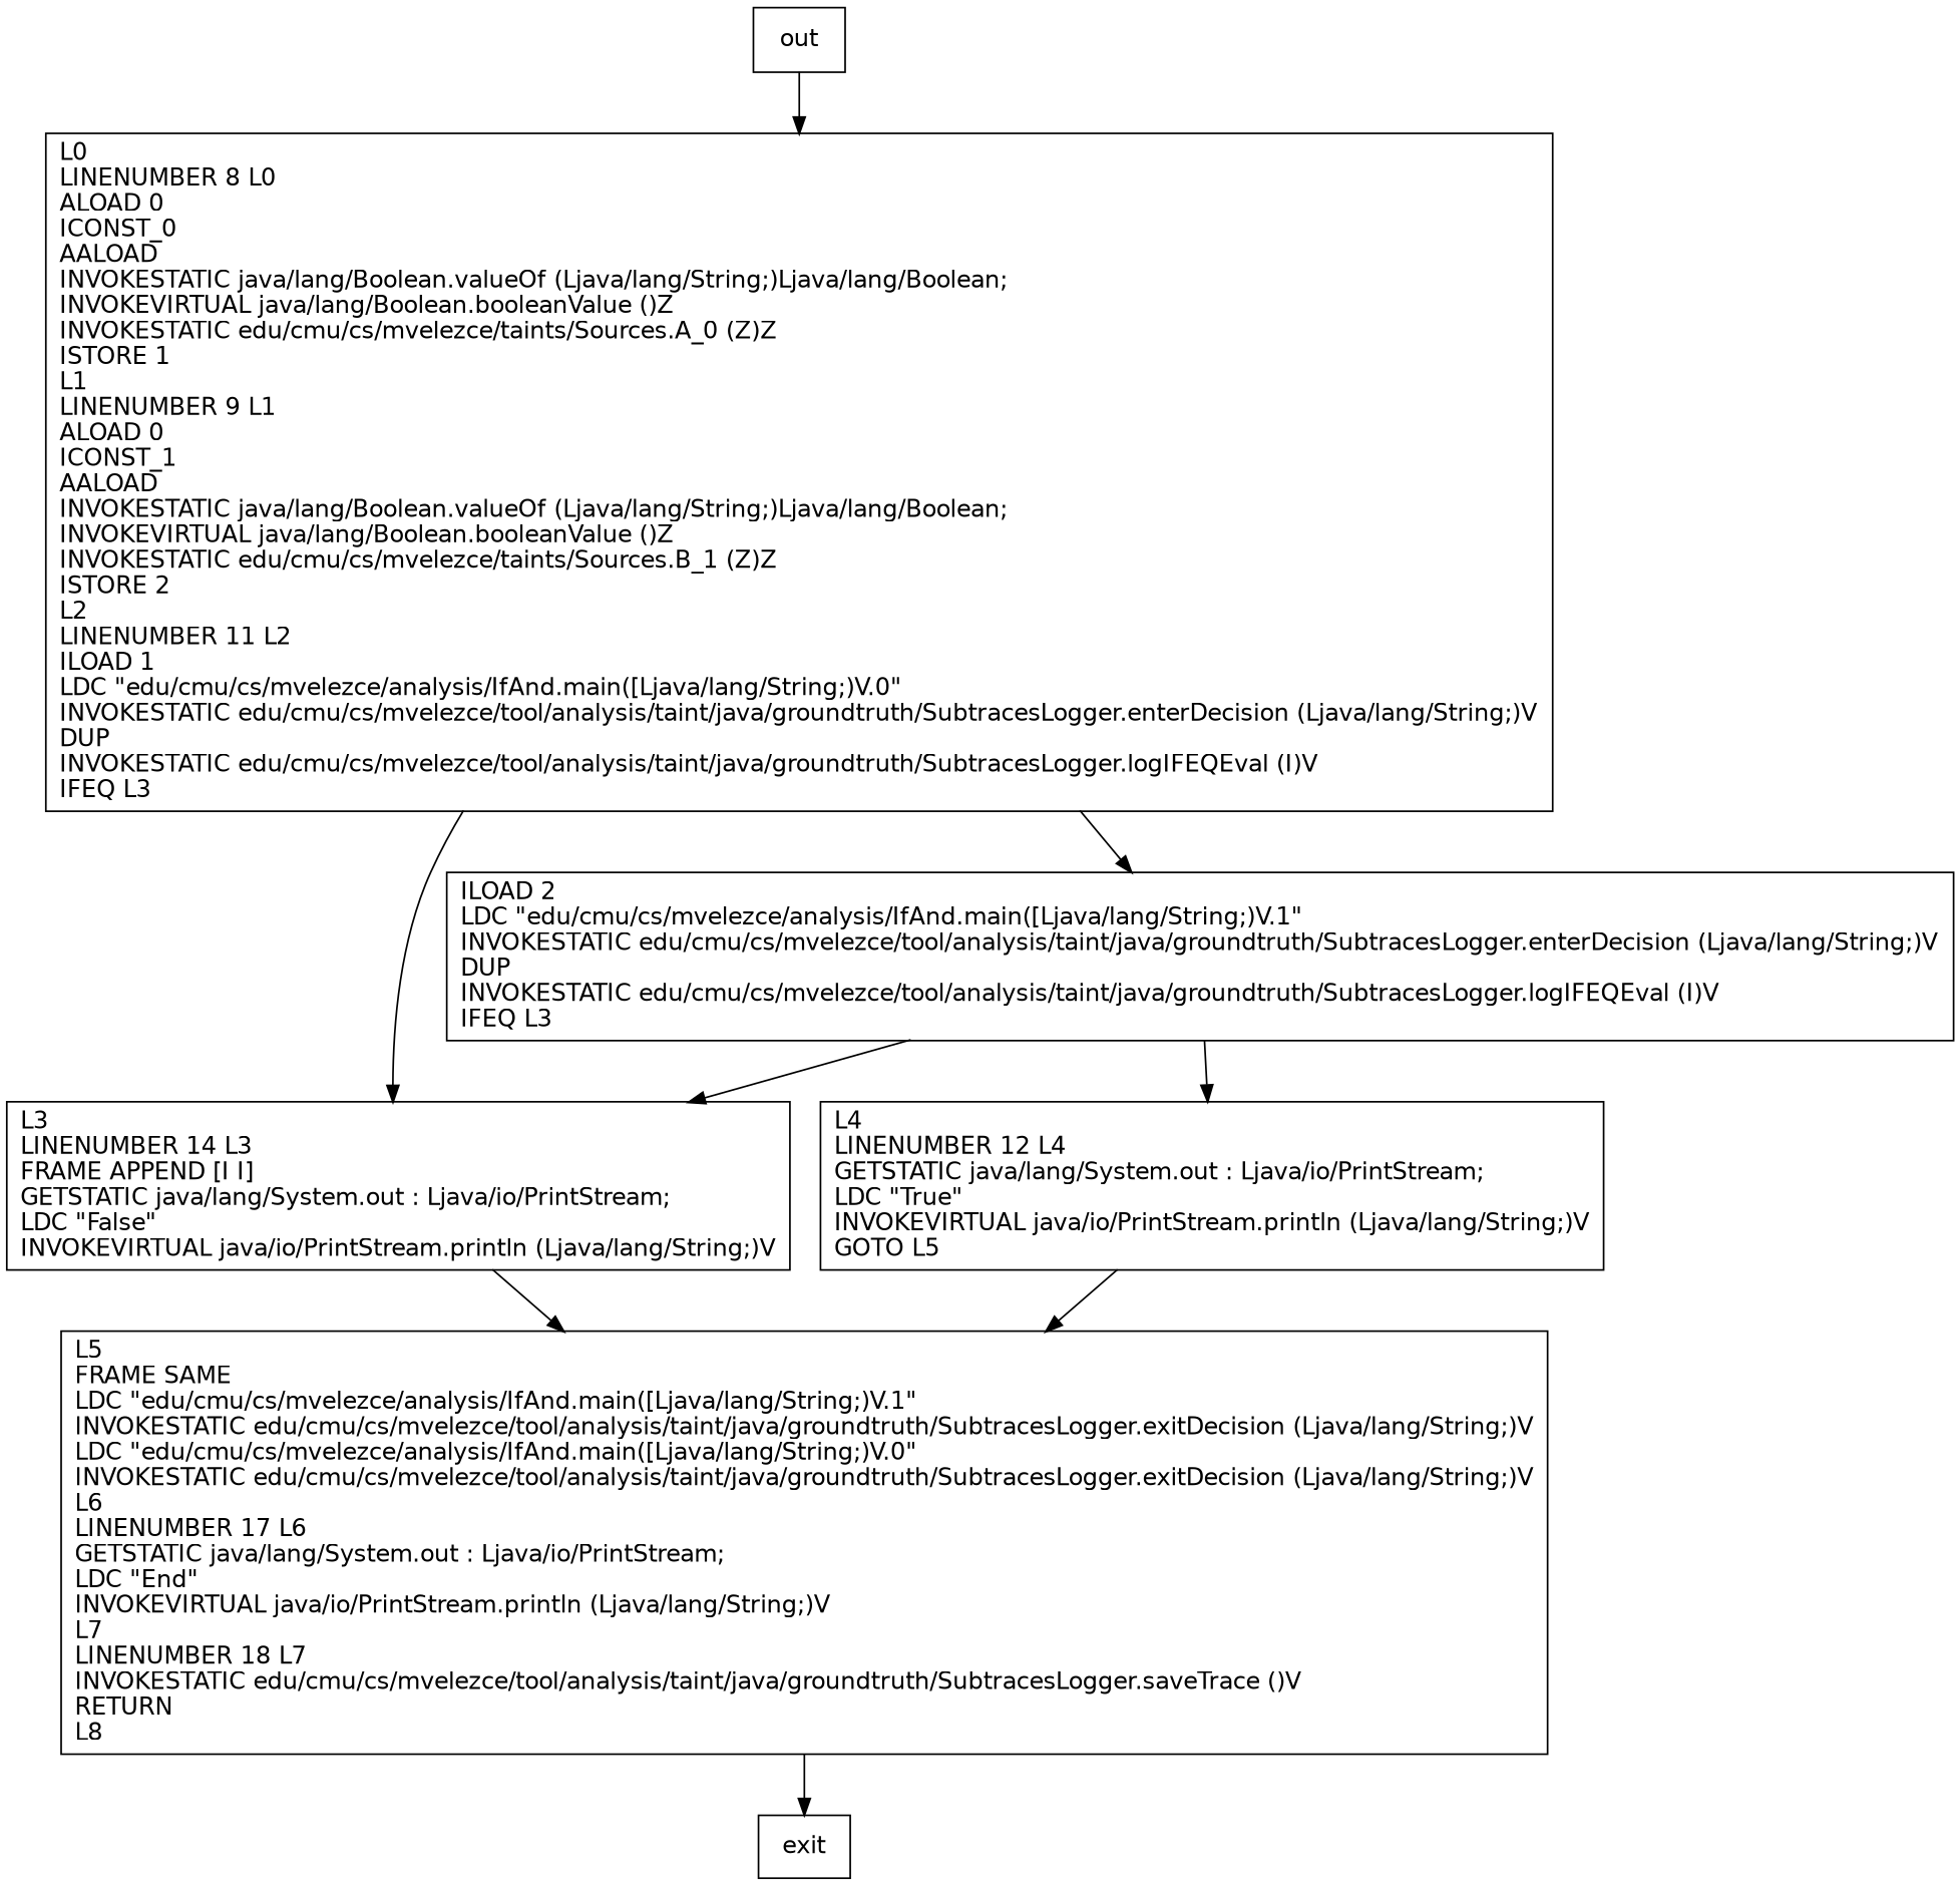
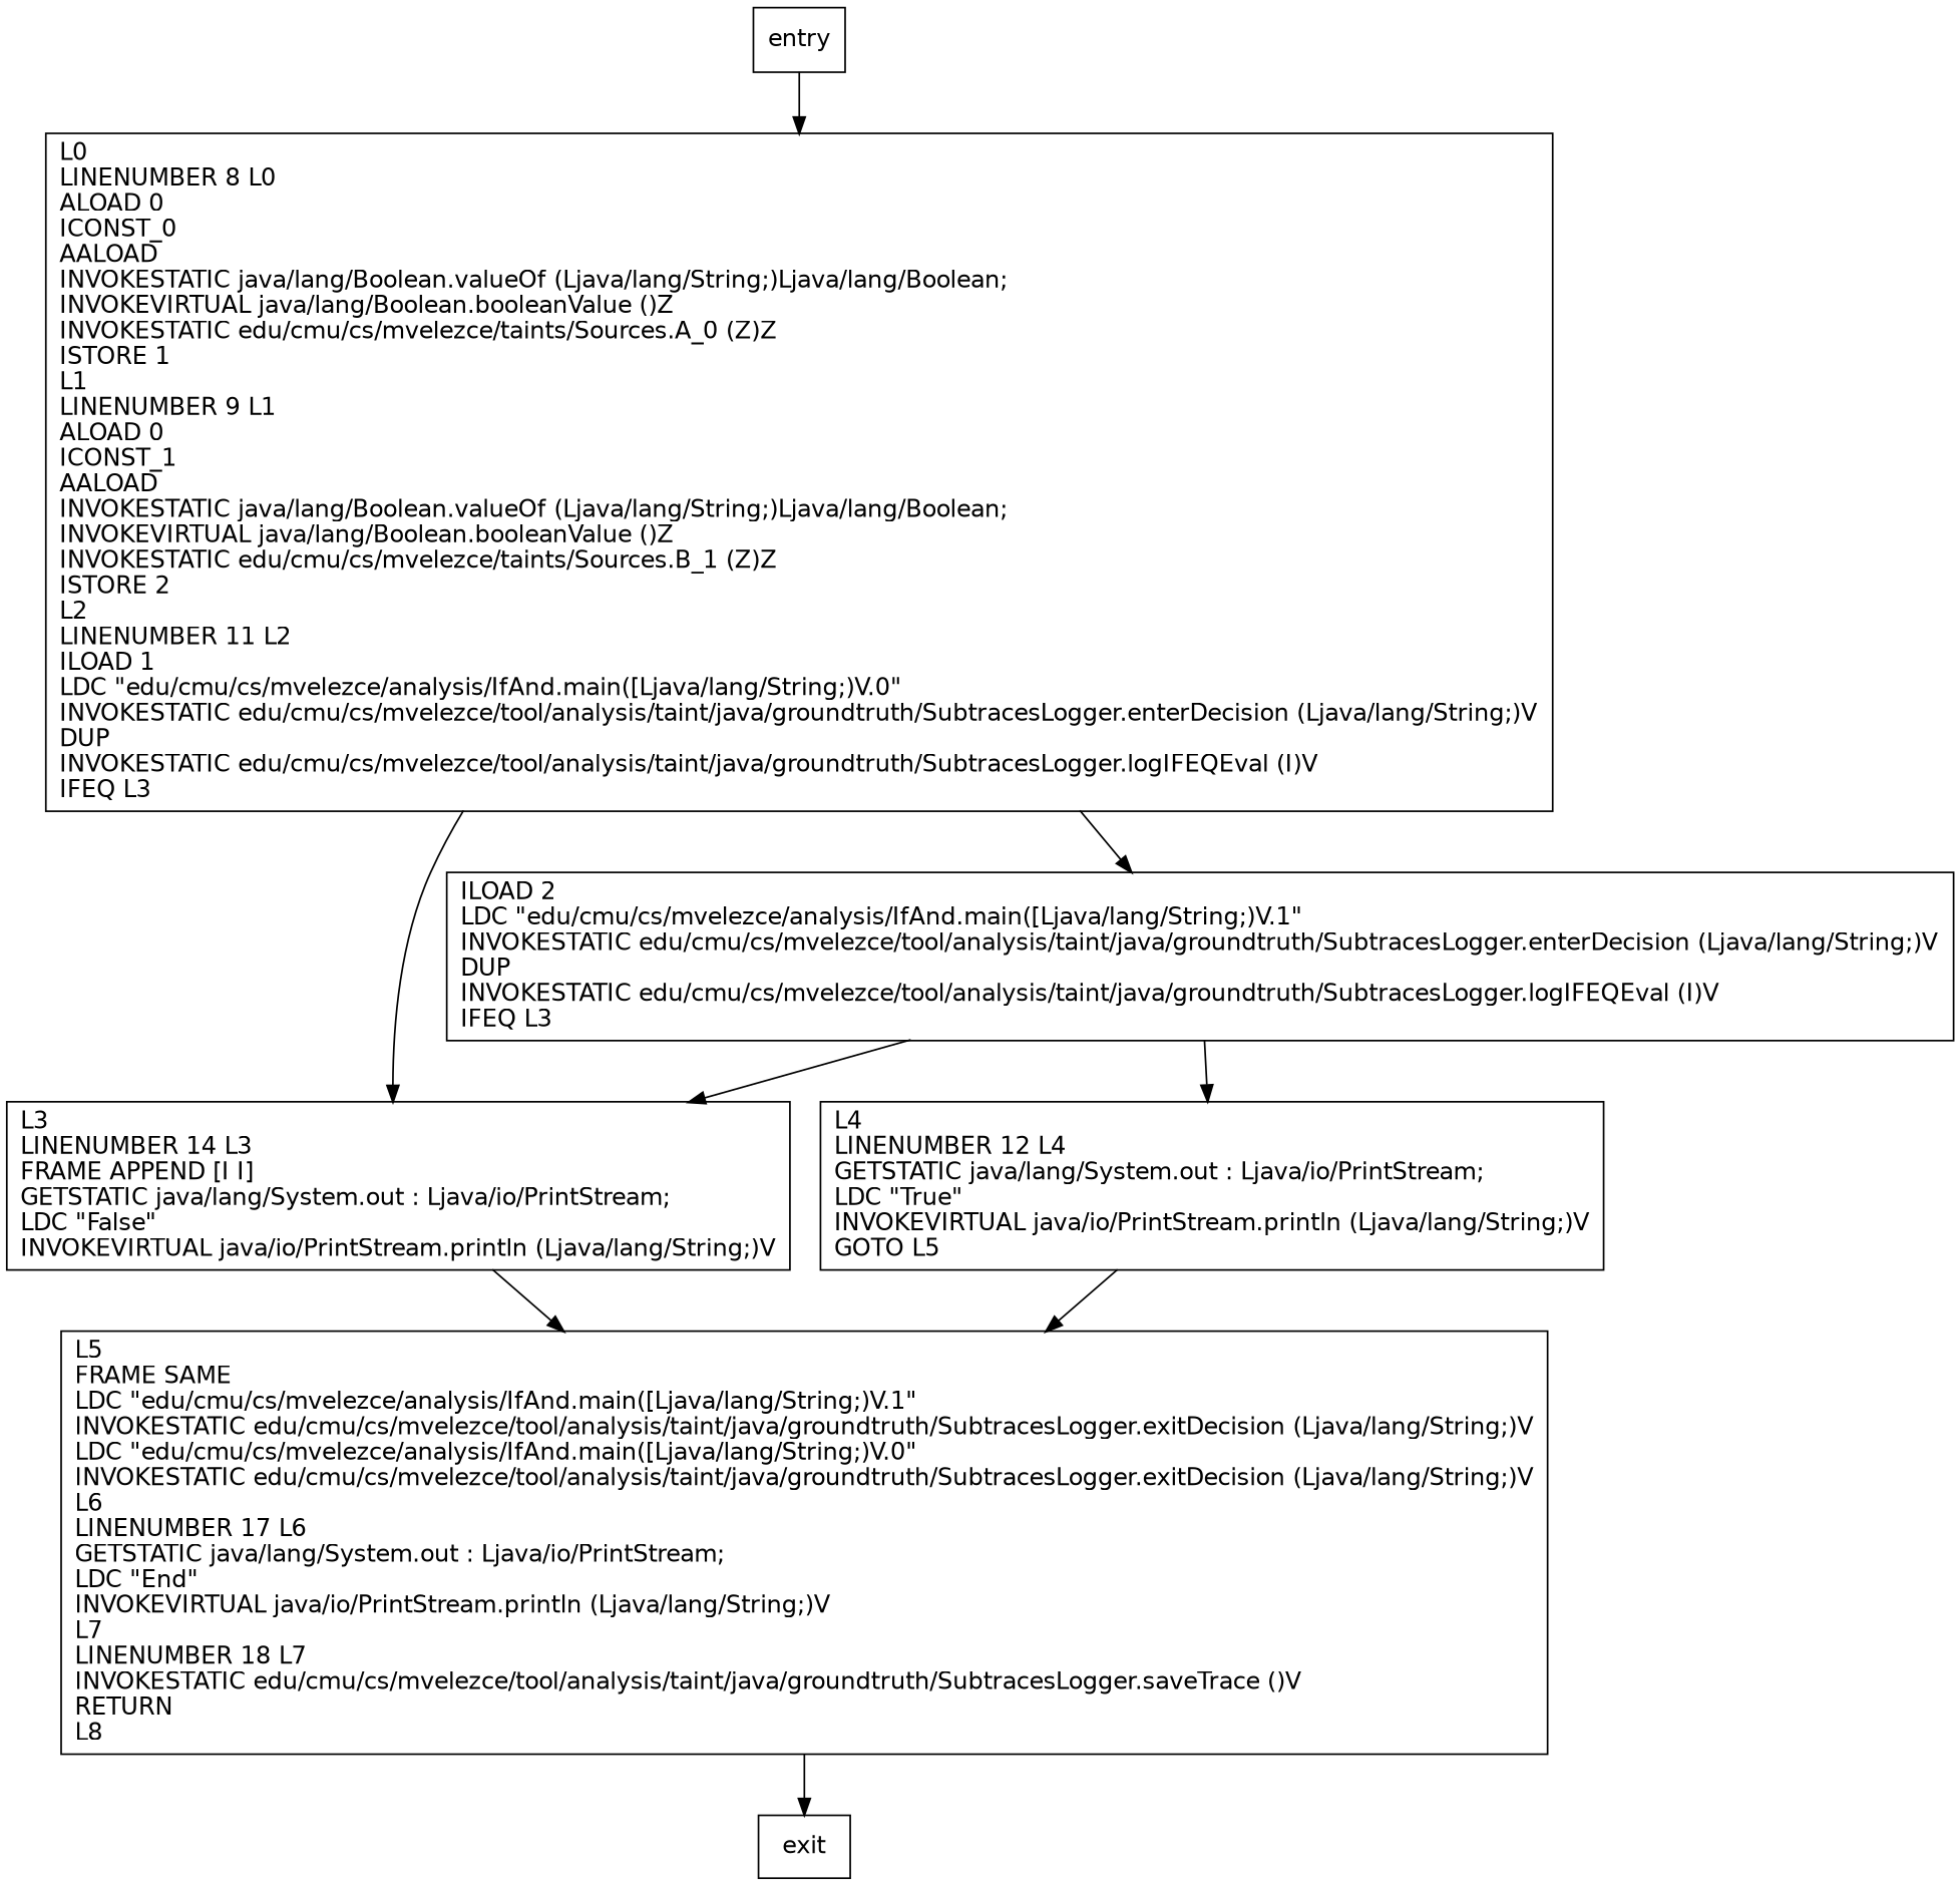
  digraph {
    fontname="DejaVu Sans"
    node [shape=record fontname="DejaVu Sans"]
    edge [fontname="DejaVu Sans"]
    n1 [label="L5\lFRAME SAME\lLDC \"edu/cmu/cs/mvelezce/analysis/IfAnd.main([Ljava/lang/String;)V.1\"\lINVOKESTATIC edu/cmu/cs/mvelezce/tool/analysis/taint/java/groundtruth/SubtracesLogger.exitDecision (Ljava/lang/String;)V\lLDC \"edu/cmu/cs/mvelezce/analysis/IfAnd.main([Ljava/lang/String;)V.0\"\lINVOKESTATIC edu/cmu/cs/mvelezce/tool/analysis/taint/java/groundtruth/SubtracesLogger.exitDecision (Ljava/lang/String;)V\lL6\lLINENUMBER 17 L6\lGETSTATIC java/lang/System.out : Ljava/io/PrintStream;\lLDC \"End\"\lINVOKEVIRTUAL java/io/PrintStream.println (Ljava/lang/String;)V\lL7\lLINENUMBER 18 L7\lINVOKESTATIC edu/cmu/cs/mvelezce/tool/analysis/taint/java/groundtruth/SubtracesLogger.saveTrace ()V\lRETURN\lL8\l"]
    exit
    n3 [label="L0\lLINENUMBER 8 L0\lALOAD 0\lICONST_0\lAALOAD\lINVOKESTATIC java/lang/Boolean.valueOf (Ljava/lang/String;)Ljava/lang/Boolean;\lINVOKEVIRTUAL java/lang/Boolean.booleanValue ()Z\lINVOKESTATIC edu/cmu/cs/mvelezce/taints/Sources.A_0 (Z)Z\lISTORE 1\lL1\lLINENUMBER 9 L1\lALOAD 0\lICONST_1\lAALOAD\lINVOKESTATIC java/lang/Boolean.valueOf (Ljava/lang/String;)Ljava/lang/Boolean;\lINVOKEVIRTUAL java/lang/Boolean.booleanValue ()Z\lINVOKESTATIC edu/cmu/cs/mvelezce/taints/Sources.B_1 (Z)Z\lISTORE 2\lL2\lLINENUMBER 11 L2\lILOAD 1\lLDC \"edu/cmu/cs/mvelezce/analysis/IfAnd.main([Ljava/lang/String;)V.0\"\lINVOKESTATIC edu/cmu/cs/mvelezce/tool/analysis/taint/java/groundtruth/SubtracesLogger.enterDecision (Ljava/lang/String;)V\lDUP\lINVOKESTATIC edu/cmu/cs/mvelezce/tool/analysis/taint/java/groundtruth/SubtracesLogger.logIFEQEval (I)V\lIFEQ L3\l"]
    n4 [label="L3\lLINENUMBER 14 L3\lFRAME APPEND [I I]\lGETSTATIC java/lang/System.out : Ljava/io/PrintStream;\lLDC \"False\"\lINVOKEVIRTUAL java/io/PrintStream.println (Ljava/lang/String;)V\l"]
    n5 [label="ILOAD 2\lLDC \"edu/cmu/cs/mvelezce/analysis/IfAnd.main([Ljava/lang/String;)V.1\"\lINVOKESTATIC edu/cmu/cs/mvelezce/tool/analysis/taint/java/groundtruth/SubtracesLogger.enterDecision (Ljava/lang/String;)V\lDUP\lINVOKESTATIC edu/cmu/cs/mvelezce/tool/analysis/taint/java/groundtruth/SubtracesLogger.logIFEQEval (I)V\lIFEQ L3\l"]
    n6 [label="L4\lLINENUMBER 12 L4\lGETSTATIC java/lang/System.out : Ljava/io/PrintStream;\lLDC \"True\"\lINVOKEVIRTUAL java/io/PrintStream.println (Ljava/lang/String;)V\lGOTO L5\l"]
-   entry [label=out]
+   entry
    n1 -> exit
    n3 -> n4
    n3 -> n5
    n4 -> n1
    n5 -> n4
    n5 -> n6
    n6 -> n1
    entry -> n3
  }
